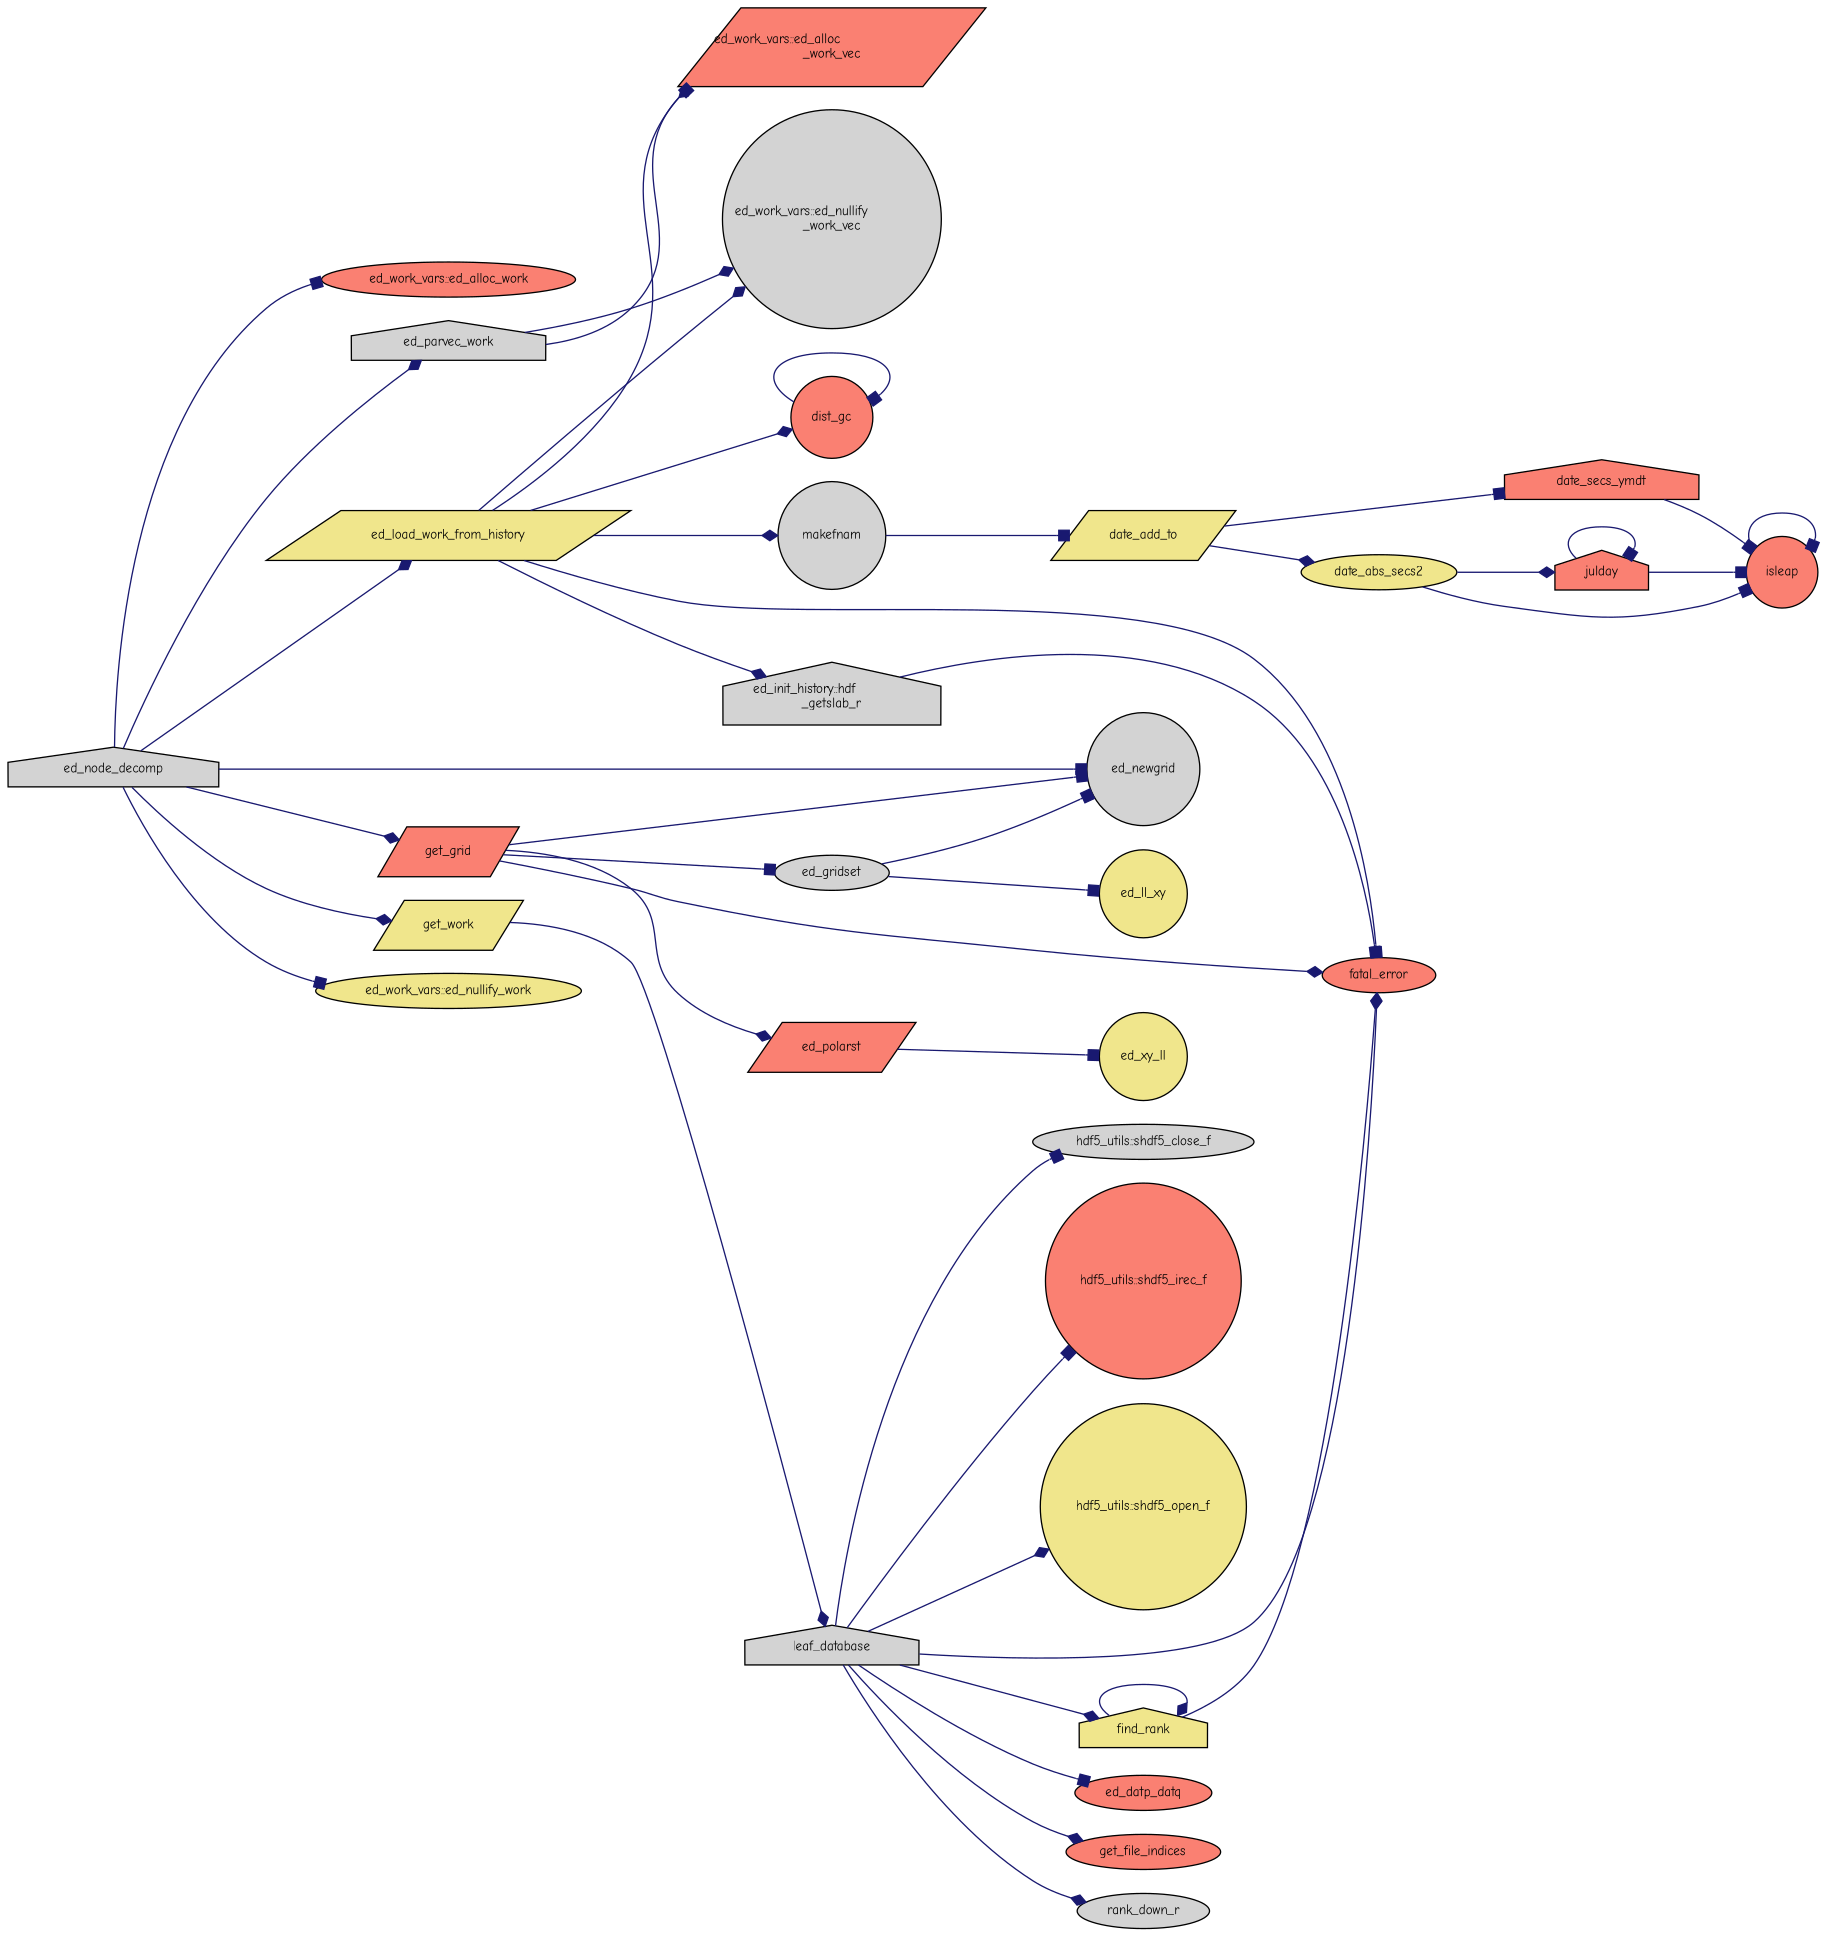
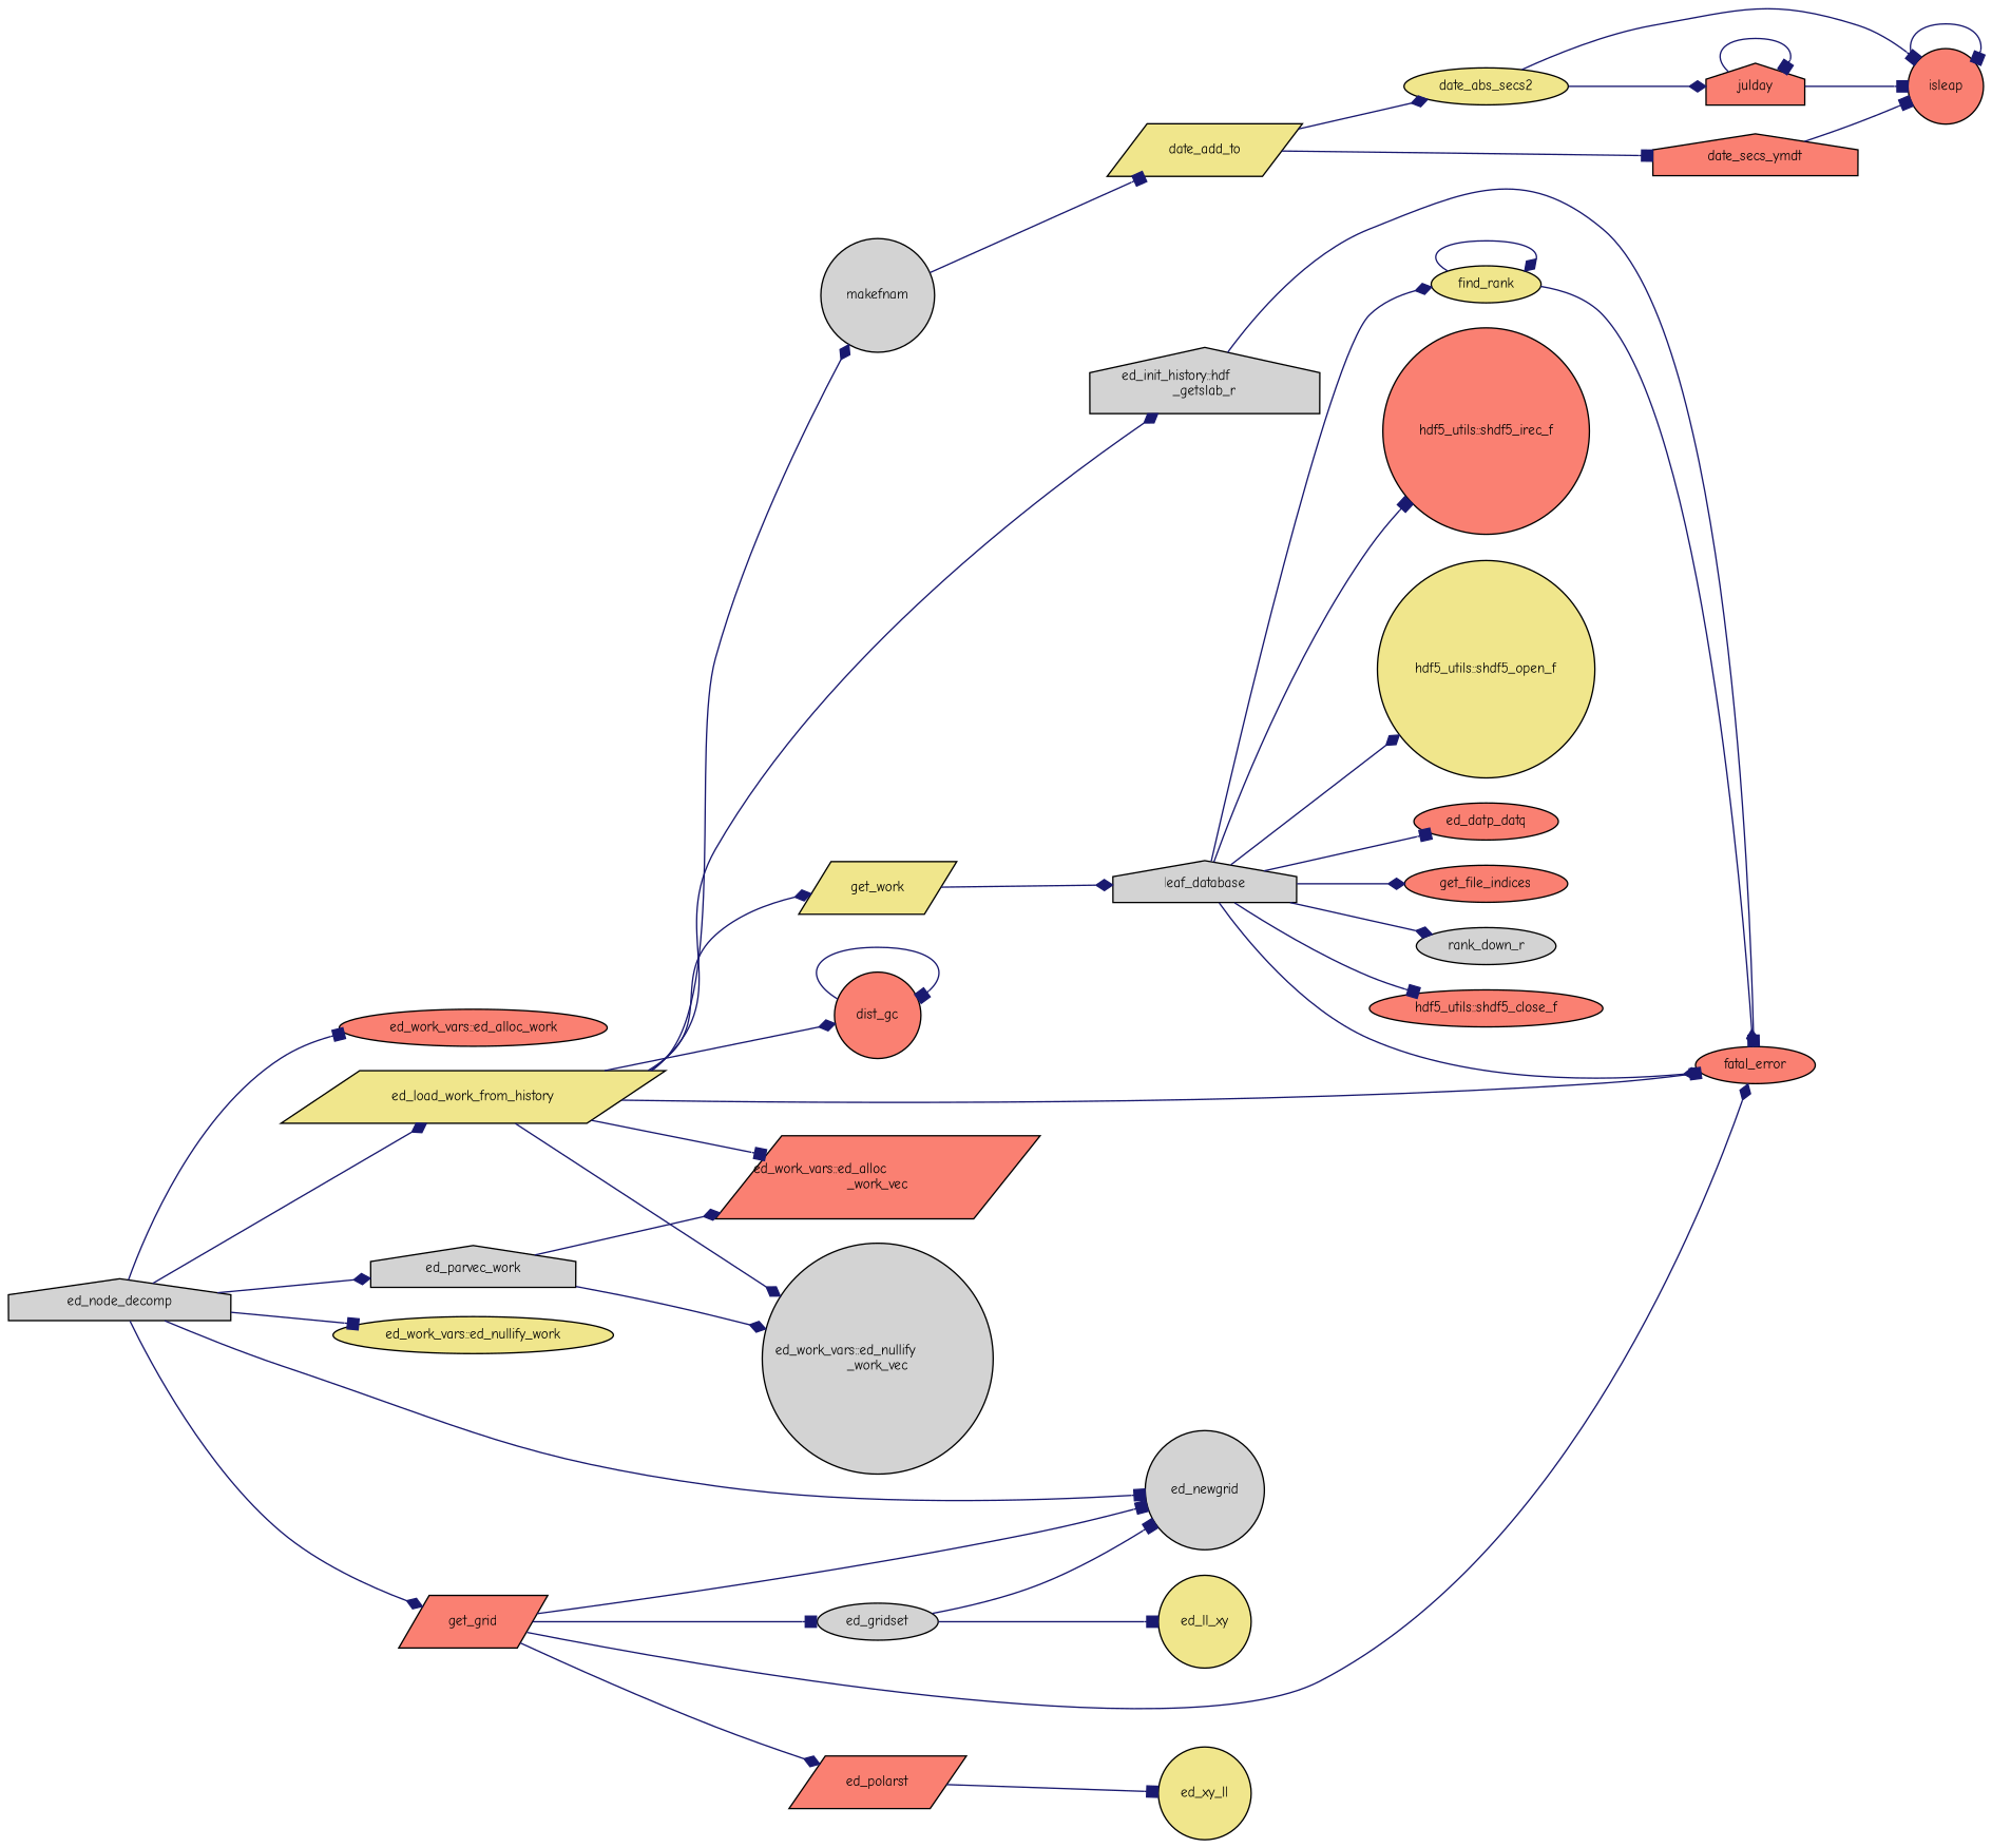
  digraph {
    fontname="Comic Neue"
    rankdir=LR
    node [color=black fillcolor=salmon fontname="Comic Neue" fontsize=10 shape=ellipse style=filled]
    edge [arrowhead=box color=midnightblue fontname="Comic Neue" fontsize=10 labelfontname=Helvetica labelfontsize=10 style=solid]
    n1 [fillcolor=lightgrey fontcolor=black height=0.2 label=ed_node_decomp shape=house width=0.4]
    n2 [height=0.2 label="ed_work_vars::ed_alloc_work" width=0.4]
    n3 [fillcolor=khaki height=0.2 label=ed_load_work_from_history shape=parallelogram width=0.4]
    n4 [fillcolor=lightgrey height=0.2 label=ed_newgrid shape=circle width=0.4]
    n5 [fillcolor=khaki height=0.2 label="ed_work_vars::ed_nullify_work" width=0.4]
    n6 [fillcolor=lightgrey height=0.2 label=ed_parvec_work shape=house width=0.4]
    n7 [height=0.2 label=get_grid shape=parallelogram width=0.4]
    n8 [fillcolor=khaki height=0.2 label=get_work shape=parallelogram width=0.4]
    n9 [height=0.2 label=dist_gc shape=circle width=0.4]
    n10 [height=0.2 label="ed_work_vars::ed_alloc\l_work_vec" shape=parallelogram width=0.4]
    n11 [fillcolor=lightgrey height=0.2 label="ed_work_vars::ed_nullify\l_work_vec" shape=circle width=0.4]
    n12 [height=0.2 label=fatal_error width=0.4]
    n13 [fillcolor=lightgrey height=0.2 label="ed_init_history::hdf\l_getslab_r" shape=house width=0.4]
    n14 [fillcolor=lightgrey height=0.2 label=makefnam shape=circle width=0.4]
    n15 [fillcolor=lightgrey height=0.2 label=ed_gridset width=0.4]
    n16 [height=0.2 label=ed_polarst shape=parallelogram width=0.4]
    n17 [fillcolor=lightgrey height=0.2 label=leaf_database shape=house width=0.4]
    n18 [fillcolor=khaki height=0.2 label=date_add_to shape=parallelogram width=0.4]
    n19 [fillcolor=khaki height=0.2 label=date_abs_secs2 width=0.4]
    n20 [height=0.2 label=date_secs_ymdt shape=house width=0.4]
    n21 [height=0.2 label=isleap shape=circle width=0.4]
    n22 [height=0.2 label=julday shape=house width=0.4]
    n23 [fillcolor=khaki height=0.2 label=ed_ll_xy shape=circle width=0.4]
    n24 [fillcolor=khaki height=0.2 label=ed_xy_ll shape=circle width=0.4]
    n25 [height=0.2 label=ed_datp_datq width=0.4]
-   n26 [fillcolor=khaki height=0.2 label=find_rank shape=house width=0.4]
+   n26 [fillcolor=khaki height=0.2 label=find_rank width=0.4]
    n27 [height=0.2 label=get_file_indices width=0.4]
    n28 [fillcolor=lightgrey height=0.2 label=rank_down_r width=0.4]
-   n29 [fillcolor=lightgrey height=0.2 label="hdf5_utils::shdf5_close_f" width=0.4]
+   n29 [height=0.2 label="hdf5_utils::shdf5_close_f" width=0.4]
    n30 [height=0.2 label="hdf5_utils::shdf5_irec_f" shape=circle width=0.4]
    n31 [fillcolor=khaki height=0.2 label="hdf5_utils::shdf5_open_f" shape=circle width=0.4]
    n1 -> n2
    n1 -> n3 [arrowhead=diamond]
    n1 -> n4
    n1 -> n5
    n1 -> n6 [arrowhead=diamond]
    n1 -> n7 [arrowhead=diamond]
-   n1 -> n8 [arrowhead=diamond]
+   n3 -> n8 [arrowhead=diamond]
    n3 -> n9 [arrowhead=diamond]
    n3 -> n10
    n3 -> n11 [arrowhead=diamond]
    n3 -> n12
    n3 -> n13 [arrowhead=diamond]
    n3 -> n14 [arrowhead=diamond]
    n6 -> n10 [arrowhead=diamond]
    n6 -> n11 [arrowhead=diamond]
    n7 -> n4
    n7 -> n12 [arrowhead=diamond]
    n7 -> n15
    n7 -> n16 [arrowhead=diamond]
    n8 -> n17 [arrowhead=diamond]
    n9 -> n9
    n13 -> n12
    n14 -> n18
    n15 -> n4
    n15 -> n23
    n16 -> n24
    n17 -> n12 [arrowhead=diamond]
    n17 -> n25
    n17 -> n26 [arrowhead=diamond]
    n17 -> n27 [arrowhead=diamond]
    n17 -> n28 [arrowhead=diamond]
    n17 -> n29
    n17 -> n30
    n17 -> n31 [arrowhead=diamond]
    n18 -> n19 [arrowhead=diamond]
    n18 -> n20
    n19 -> n21
    n19 -> n22 [arrowhead=diamond]
    n20 -> n21
    n21 -> n21
    n22 -> n21
    n22 -> n22
    n26 -> n12 [arrowhead=diamond]
    n26 -> n26 [arrowhead=diamond]
  }
